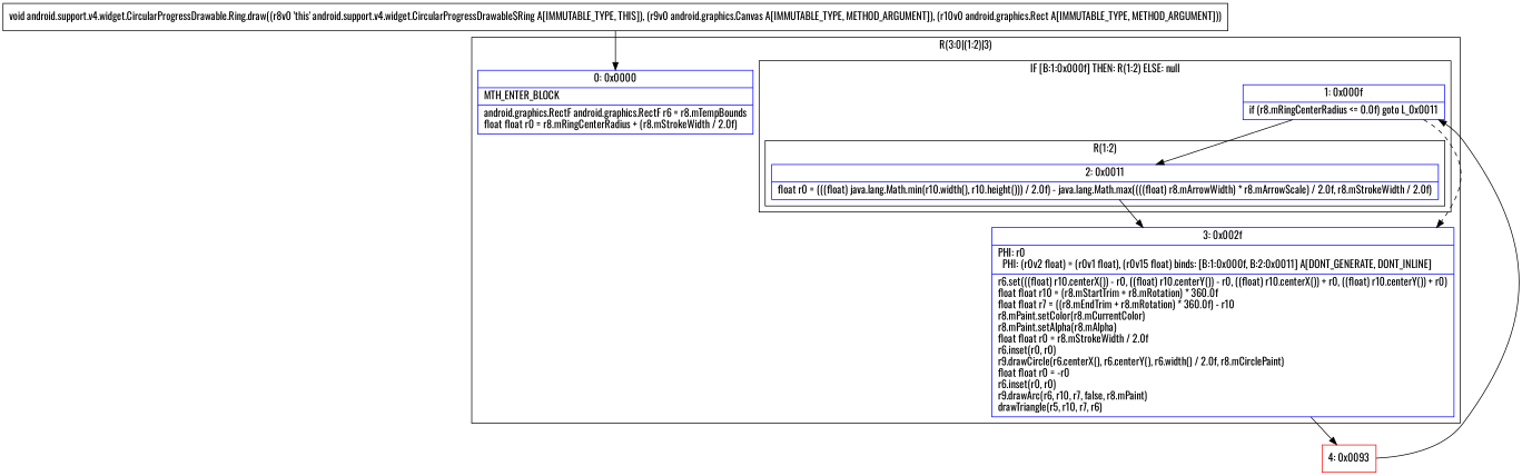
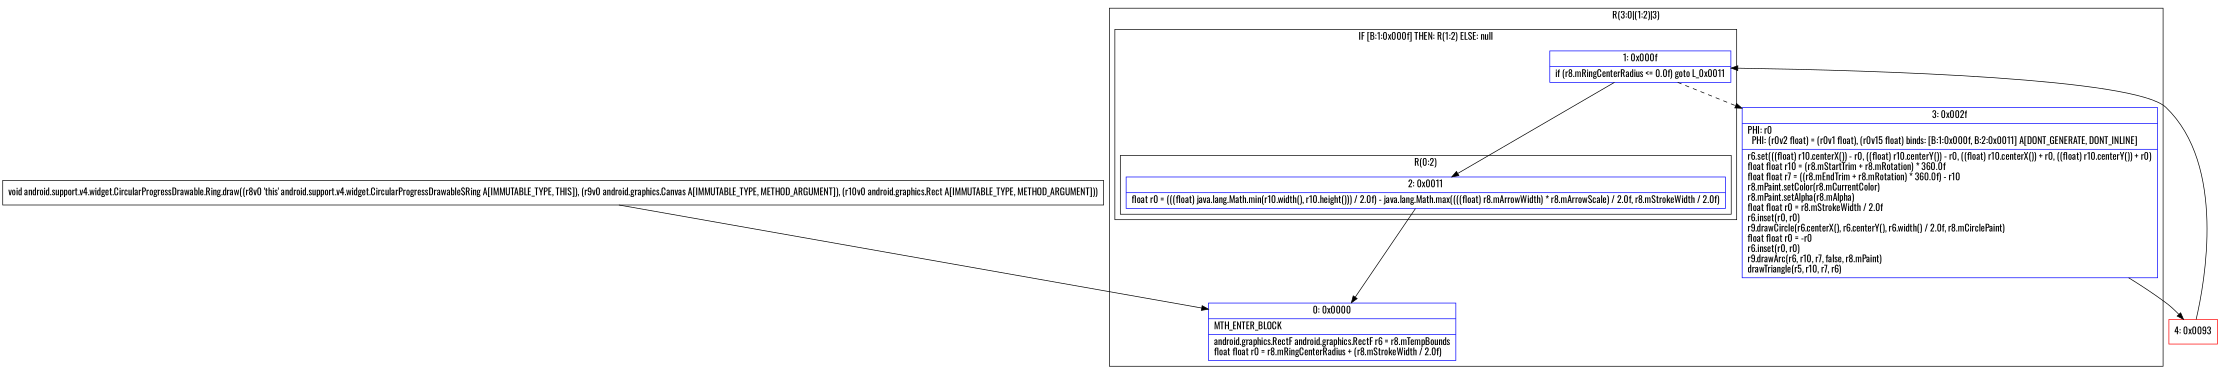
  digraph {
    fontname=Oswald
    node [color=blue fontname=Oswald shape=record]
    edge [fontname=Oswald]
    n1 [label="{2\:\ 0x0011|float r0 = (((float) java.lang.Math.min(r10.width(), r10.height())) \/ 2.0f) \- java.lang.Math.max((((float) r8.mArrowWidth) * r8.mArrowScale) \/ 2.0f, r8.mStrokeWidth \/ 2.0f)\l}"]
    n2 [label="{1\:\ 0x000f|if (r8.mRingCenterRadius \<= 0.0f) goto L_0x0011\l}"]
    n3 [label="{0\:\ 0x0000|MTH_ENTER_BLOCK\l|android.graphics.RectF android.graphics.RectF r6 = r8.mTempBounds\lfloat float r0 = r8.mRingCenterRadius + (r8.mStrokeWidth \/ 2.0f)\l}"]
    n4 [label="{3\:\ 0x002f|PHI: r0 \l  PHI: (r0v2 float) = (r0v1 float), (r0v15 float) binds: [B:1:0x000f, B:2:0x0011] A[DONT_GENERATE, DONT_INLINE]\l|r6.set(((float) r10.centerX()) \- r0, ((float) r10.centerY()) \- r0, ((float) r10.centerX()) + r0, ((float) r10.centerY()) + r0)\lfloat float r10 = (r8.mStartTrim + r8.mRotation) * 360.0f\lfloat float r7 = ((r8.mEndTrim + r8.mRotation) * 360.0f) \- r10\lr8.mPaint.setColor(r8.mCurrentColor)\lr8.mPaint.setAlpha(r8.mAlpha)\lfloat float r0 = r8.mStrokeWidth \/ 2.0f\lr6.inset(r0, r0)\lr9.drawCircle(r6.centerX(), r6.centerY(), r6.width() \/ 2.0f, r8.mCirclePaint)\lfloat float r0 = \-r0\lr6.inset(r0, r0)\lr9.drawArc(r6, r10, r7, false, r8.mPaint)\ldrawTriangle(r5, r10, r7, r6)\l}"]
    n5 [color=red label="{4\:\ 0x0093}"]
    n6 [label="{void android.support.v4.widget.CircularProgressDrawable.Ring.draw((r8v0 'this' android.support.v4.widget.CircularProgressDrawable$Ring A[IMMUTABLE_TYPE, THIS]), (r9v0 android.graphics.Canvas A[IMMUTABLE_TYPE, METHOD_ARGUMENT]), (r10v0 android.graphics.Rect A[IMMUTABLE_TYPE, METHOD_ARGUMENT])) }" color=""]
    subgraph cluster_1 {
      label="R(3:0|(1:2)|3)"
      n3
      n4
      subgraph cluster_2 {
        label="IF [B:1:0x000f] THEN: R(1:2) ELSE: null"
        n2
        subgraph cluster_3 {
-         label="R(1:2)"
+         label="R(0:2)"
          n1
        }
      }
    }
-   n1 -> n4
+   n1 -> n3
    n2 -> n1
    n2 -> n4 [style=dashed]
    n4 -> n5
    n5 -> n2
    n6 -> n3
  }
